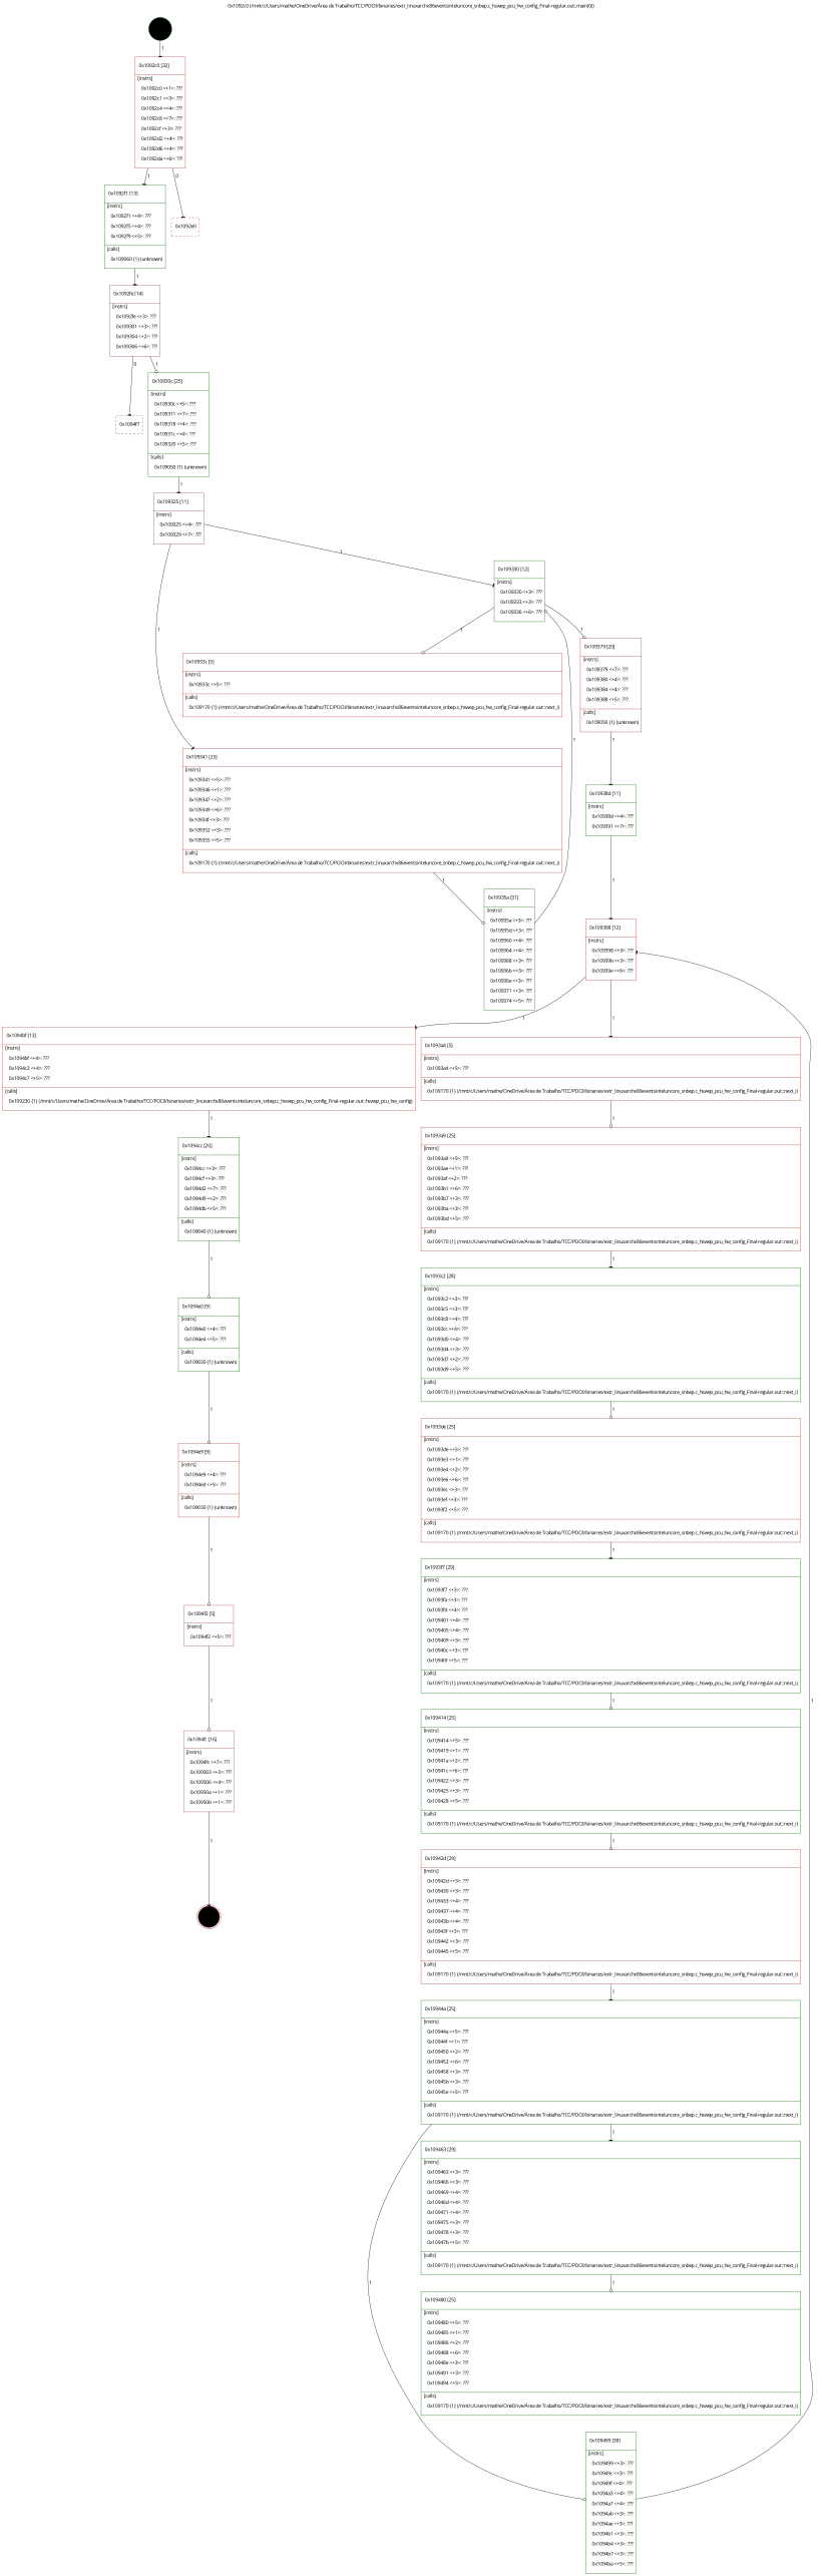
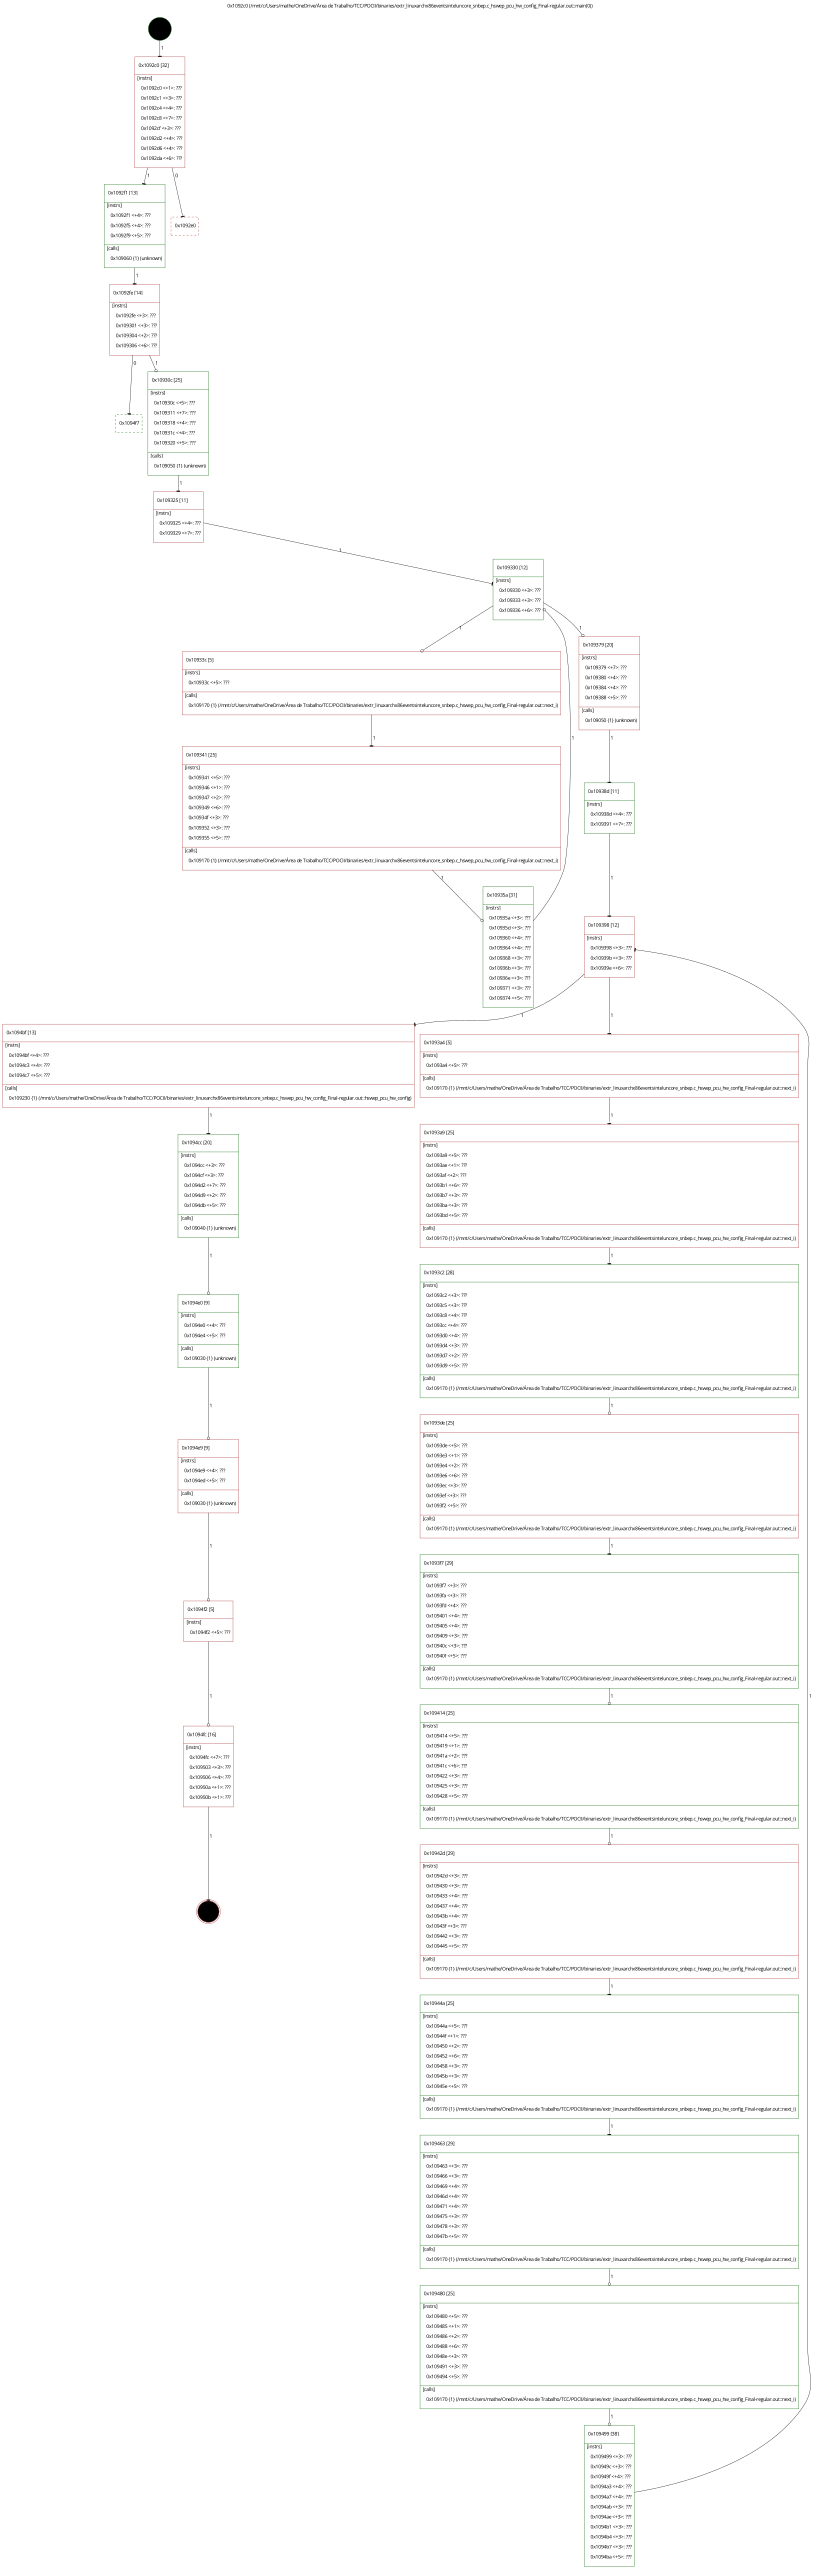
  digraph {
    fontname="Open Sans"
    label="0x1092c0 (/mnt/c/Users/mathe/OneDrive/Área de Trabalho/TCC/POCII/binaries/extr_linuxarchx86eventsinteluncore_snbep.c_hswep_pcu_hw_config_Final-regular.out::main(0))"
    labelloc=t
    node [color=brown fontname="Open Sans" shape=record]
    edge [arrowhead=tee fontname="Open Sans"]
    Entry [color=darkgreen fillcolor=black height=0.3 shape=circle style=filled width=0.3]
    n2 [label="{\n     0x1092c0 [32]\l\n     | [instrs]\l\n     &nbsp;&nbsp;0x1092c0 \<+1\>: ???\l\n     &nbsp;&nbsp;0x1092c1 \<+3\>: ???\l\n     &nbsp;&nbsp;0x1092c4 \<+4\>: ???\l\n     &nbsp;&nbsp;0x1092c8 \<+7\>: ???\l\n     &nbsp;&nbsp;0x1092cf \<+3\>: ???\l\n     &nbsp;&nbsp;0x1092d2 \<+4\>: ???\l\n     &nbsp;&nbsp;0x1092d6 \<+4\>: ???\l\n     &nbsp;&nbsp;0x1092da \<+6\>: ???\l\n  }"]
    n3 [color=darkgreen label="{\n     0x1092f1 [13]\l\n     | [instrs]\l\n     &nbsp;&nbsp;0x1092f1 \<+4\>: ???\l\n     &nbsp;&nbsp;0x1092f5 \<+4\>: ???\l\n     &nbsp;&nbsp;0x1092f9 \<+5\>: ???\l\n     | [calls]\l\n     &nbsp;&nbsp;0x109060 \{1\} (unknown)\l\n  }"]
    n4 [label="{\n     0x1092e0\l\n  }" style=dashed]
    n5 [label="{\n     0x1092fe [14]\l\n     | [instrs]\l\n     &nbsp;&nbsp;0x1092fe \<+3\>: ???\l\n     &nbsp;&nbsp;0x109301 \<+3\>: ???\l\n     &nbsp;&nbsp;0x109304 \<+2\>: ???\l\n     &nbsp;&nbsp;0x109306 \<+6\>: ???\l\n  }"]
    n6 [color=darkgreen label="{\n     0x1094f7\l\n  }" style=dashed]
    n7 [color=darkgreen label="{\n     0x10930c [25]\l\n     | [instrs]\l\n     &nbsp;&nbsp;0x10930c \<+5\>: ???\l\n     &nbsp;&nbsp;0x109311 \<+7\>: ???\l\n     &nbsp;&nbsp;0x109318 \<+4\>: ???\l\n     &nbsp;&nbsp;0x10931c \<+4\>: ???\l\n     &nbsp;&nbsp;0x109320 \<+5\>: ???\l\n     | [calls]\l\n     &nbsp;&nbsp;0x109050 \{1\} (unknown)\l\n  }"]
    n8 [label="{\n     0x109325 [11]\l\n     | [instrs]\l\n     &nbsp;&nbsp;0x109325 \<+4\>: ???\l\n     &nbsp;&nbsp;0x109329 \<+7\>: ???\l\n  }"]
    n9 [color=darkgreen label="{\n     0x109330 [12]\l\n     | [instrs]\l\n     &nbsp;&nbsp;0x109330 \<+3\>: ???\l\n     &nbsp;&nbsp;0x109333 \<+3\>: ???\l\n     &nbsp;&nbsp;0x109336 \<+6\>: ???\l\n  }"]
    Exit [fillcolor=black height=0.3 peripheries=2 shape=circle style=filled width=0.3]
    n11 [label="{\n     0x109379 [20]\l\n     | [instrs]\l\n     &nbsp;&nbsp;0x109379 \<+7\>: ???\l\n     &nbsp;&nbsp;0x109380 \<+4\>: ???\l\n     &nbsp;&nbsp;0x109384 \<+4\>: ???\l\n     &nbsp;&nbsp;0x109388 \<+5\>: ???\l\n     | [calls]\l\n     &nbsp;&nbsp;0x109050 \{1\} (unknown)\l\n  }"]
    n12 [label="{\n     0x10933c [5]\l\n     | [instrs]\l\n     &nbsp;&nbsp;0x10933c \<+5\>: ???\l\n     | [calls]\l\n     &nbsp;&nbsp;0x109170 \{1\} (/mnt/c/Users/mathe/OneDrive/Área de Trabalho/TCC/POCII/binaries/extr_linuxarchx86eventsinteluncore_snbep.c_hswep_pcu_hw_config_Final-regular.out::next_i)\l\n  }"]
    n13 [color=darkgreen label="{\n     0x10938d [11]\l\n     | [instrs]\l\n     &nbsp;&nbsp;0x10938d \<+4\>: ???\l\n     &nbsp;&nbsp;0x109391 \<+7\>: ???\l\n  }"]
    n14 [label="{\n     0x109341 [25]\l\n     | [instrs]\l\n     &nbsp;&nbsp;0x109341 \<+5\>: ???\l\n     &nbsp;&nbsp;0x109346 \<+1\>: ???\l\n     &nbsp;&nbsp;0x109347 \<+2\>: ???\l\n     &nbsp;&nbsp;0x109349 \<+6\>: ???\l\n     &nbsp;&nbsp;0x10934f \<+3\>: ???\l\n     &nbsp;&nbsp;0x109352 \<+3\>: ???\l\n     &nbsp;&nbsp;0x109355 \<+5\>: ???\l\n     | [calls]\l\n     &nbsp;&nbsp;0x109170 \{1\} (/mnt/c/Users/mathe/OneDrive/Área de Trabalho/TCC/POCII/binaries/extr_linuxarchx86eventsinteluncore_snbep.c_hswep_pcu_hw_config_Final-regular.out::next_i)\l\n  }"]
    n15 [label="{\n     0x109398 [12]\l\n     | [instrs]\l\n     &nbsp;&nbsp;0x109398 \<+3\>: ???\l\n     &nbsp;&nbsp;0x10939b \<+3\>: ???\l\n     &nbsp;&nbsp;0x10939e \<+6\>: ???\l\n  }"]
    n16 [color=darkgreen label="{\n     0x10935a [31]\l\n     | [instrs]\l\n     &nbsp;&nbsp;0x10935a \<+3\>: ???\l\n     &nbsp;&nbsp;0x10935d \<+3\>: ???\l\n     &nbsp;&nbsp;0x109360 \<+4\>: ???\l\n     &nbsp;&nbsp;0x109364 \<+4\>: ???\l\n     &nbsp;&nbsp;0x109368 \<+3\>: ???\l\n     &nbsp;&nbsp;0x10936b \<+3\>: ???\l\n     &nbsp;&nbsp;0x10936e \<+3\>: ???\l\n     &nbsp;&nbsp;0x109371 \<+3\>: ???\l\n     &nbsp;&nbsp;0x109374 \<+5\>: ???\l\n  }"]
    n17 [label="{\n     0x1094bf [13]\l\n     | [instrs]\l\n     &nbsp;&nbsp;0x1094bf \<+4\>: ???\l\n     &nbsp;&nbsp;0x1094c3 \<+4\>: ???\l\n     &nbsp;&nbsp;0x1094c7 \<+5\>: ???\l\n     | [calls]\l\n     &nbsp;&nbsp;0x109230 \{1\} (/mnt/c/Users/mathe/OneDrive/Área de Trabalho/TCC/POCII/binaries/extr_linuxarchx86eventsinteluncore_snbep.c_hswep_pcu_hw_config_Final-regular.out::hswep_pcu_hw_config)\l\n  }"]
    n18 [label="{\n     0x1093a4 [5]\l\n     | [instrs]\l\n     &nbsp;&nbsp;0x1093a4 \<+5\>: ???\l\n     | [calls]\l\n     &nbsp;&nbsp;0x109170 \{1\} (/mnt/c/Users/mathe/OneDrive/Área de Trabalho/TCC/POCII/binaries/extr_linuxarchx86eventsinteluncore_snbep.c_hswep_pcu_hw_config_Final-regular.out::next_i)\l\n  }"]
    n19 [color=darkgreen label="{\n     0x1094cc [20]\l\n     | [instrs]\l\n     &nbsp;&nbsp;0x1094cc \<+3\>: ???\l\n     &nbsp;&nbsp;0x1094cf \<+3\>: ???\l\n     &nbsp;&nbsp;0x1094d2 \<+7\>: ???\l\n     &nbsp;&nbsp;0x1094d9 \<+2\>: ???\l\n     &nbsp;&nbsp;0x1094db \<+5\>: ???\l\n     | [calls]\l\n     &nbsp;&nbsp;0x109040 \{1\} (unknown)\l\n  }"]
    n20 [label="{\n     0x1093a9 [25]\l\n     | [instrs]\l\n     &nbsp;&nbsp;0x1093a9 \<+5\>: ???\l\n     &nbsp;&nbsp;0x1093ae \<+1\>: ???\l\n     &nbsp;&nbsp;0x1093af \<+2\>: ???\l\n     &nbsp;&nbsp;0x1093b1 \<+6\>: ???\l\n     &nbsp;&nbsp;0x1093b7 \<+3\>: ???\l\n     &nbsp;&nbsp;0x1093ba \<+3\>: ???\l\n     &nbsp;&nbsp;0x1093bd \<+5\>: ???\l\n     | [calls]\l\n     &nbsp;&nbsp;0x109170 \{1\} (/mnt/c/Users/mathe/OneDrive/Área de Trabalho/TCC/POCII/binaries/extr_linuxarchx86eventsinteluncore_snbep.c_hswep_pcu_hw_config_Final-regular.out::next_i)\l\n  }"]
    n21 [color=darkgreen label="{\n     0x1094e0 [9]\l\n     | [instrs]\l\n     &nbsp;&nbsp;0x1094e0 \<+4\>: ???\l\n     &nbsp;&nbsp;0x1094e4 \<+5\>: ???\l\n     | [calls]\l\n     &nbsp;&nbsp;0x109030 \{1\} (unknown)\l\n  }"]
    n22 [color=darkgreen label="{\n     0x1093c2 [28]\l\n     | [instrs]\l\n     &nbsp;&nbsp;0x1093c2 \<+3\>: ???\l\n     &nbsp;&nbsp;0x1093c5 \<+3\>: ???\l\n     &nbsp;&nbsp;0x1093c8 \<+4\>: ???\l\n     &nbsp;&nbsp;0x1093cc \<+4\>: ???\l\n     &nbsp;&nbsp;0x1093d0 \<+4\>: ???\l\n     &nbsp;&nbsp;0x1093d4 \<+3\>: ???\l\n     &nbsp;&nbsp;0x1093d7 \<+2\>: ???\l\n     &nbsp;&nbsp;0x1093d9 \<+5\>: ???\l\n     | [calls]\l\n     &nbsp;&nbsp;0x109170 \{1\} (/mnt/c/Users/mathe/OneDrive/Área de Trabalho/TCC/POCII/binaries/extr_linuxarchx86eventsinteluncore_snbep.c_hswep_pcu_hw_config_Final-regular.out::next_i)\l\n  }"]
    n23 [label="{\n     0x1093de [25]\l\n     | [instrs]\l\n     &nbsp;&nbsp;0x1093de \<+5\>: ???\l\n     &nbsp;&nbsp;0x1093e3 \<+1\>: ???\l\n     &nbsp;&nbsp;0x1093e4 \<+2\>: ???\l\n     &nbsp;&nbsp;0x1093e6 \<+6\>: ???\l\n     &nbsp;&nbsp;0x1093ec \<+3\>: ???\l\n     &nbsp;&nbsp;0x1093ef \<+3\>: ???\l\n     &nbsp;&nbsp;0x1093f2 \<+5\>: ???\l\n     | [calls]\l\n     &nbsp;&nbsp;0x109170 \{1\} (/mnt/c/Users/mathe/OneDrive/Área de Trabalho/TCC/POCII/binaries/extr_linuxarchx86eventsinteluncore_snbep.c_hswep_pcu_hw_config_Final-regular.out::next_i)\l\n  }"]
    n24 [color=darkgreen label="{\n     0x1093f7 [29]\l\n     | [instrs]\l\n     &nbsp;&nbsp;0x1093f7 \<+3\>: ???\l\n     &nbsp;&nbsp;0x1093fa \<+3\>: ???\l\n     &nbsp;&nbsp;0x1093fd \<+4\>: ???\l\n     &nbsp;&nbsp;0x109401 \<+4\>: ???\l\n     &nbsp;&nbsp;0x109405 \<+4\>: ???\l\n     &nbsp;&nbsp;0x109409 \<+3\>: ???\l\n     &nbsp;&nbsp;0x10940c \<+3\>: ???\l\n     &nbsp;&nbsp;0x10940f \<+5\>: ???\l\n     | [calls]\l\n     &nbsp;&nbsp;0x109170 \{1\} (/mnt/c/Users/mathe/OneDrive/Área de Trabalho/TCC/POCII/binaries/extr_linuxarchx86eventsinteluncore_snbep.c_hswep_pcu_hw_config_Final-regular.out::next_i)\l\n  }"]
    n25 [color=darkgreen label="{\n     0x109414 [25]\l\n     | [instrs]\l\n     &nbsp;&nbsp;0x109414 \<+5\>: ???\l\n     &nbsp;&nbsp;0x109419 \<+1\>: ???\l\n     &nbsp;&nbsp;0x10941a \<+2\>: ???\l\n     &nbsp;&nbsp;0x10941c \<+6\>: ???\l\n     &nbsp;&nbsp;0x109422 \<+3\>: ???\l\n     &nbsp;&nbsp;0x109425 \<+3\>: ???\l\n     &nbsp;&nbsp;0x109428 \<+5\>: ???\l\n     | [calls]\l\n     &nbsp;&nbsp;0x109170 \{1\} (/mnt/c/Users/mathe/OneDrive/Área de Trabalho/TCC/POCII/binaries/extr_linuxarchx86eventsinteluncore_snbep.c_hswep_pcu_hw_config_Final-regular.out::next_i)\l\n  }"]
    n26 [label="{\n     0x10942d [29]\l\n     | [instrs]\l\n     &nbsp;&nbsp;0x10942d \<+3\>: ???\l\n     &nbsp;&nbsp;0x109430 \<+3\>: ???\l\n     &nbsp;&nbsp;0x109433 \<+4\>: ???\l\n     &nbsp;&nbsp;0x109437 \<+4\>: ???\l\n     &nbsp;&nbsp;0x10943b \<+4\>: ???\l\n     &nbsp;&nbsp;0x10943f \<+3\>: ???\l\n     &nbsp;&nbsp;0x109442 \<+3\>: ???\l\n     &nbsp;&nbsp;0x109445 \<+5\>: ???\l\n     | [calls]\l\n     &nbsp;&nbsp;0x109170 \{1\} (/mnt/c/Users/mathe/OneDrive/Área de Trabalho/TCC/POCII/binaries/extr_linuxarchx86eventsinteluncore_snbep.c_hswep_pcu_hw_config_Final-regular.out::next_i)\l\n  }"]
    n27 [color=darkgreen label="{\n     0x10944a [25]\l\n     | [instrs]\l\n     &nbsp;&nbsp;0x10944a \<+5\>: ???\l\n     &nbsp;&nbsp;0x10944f \<+1\>: ???\l\n     &nbsp;&nbsp;0x109450 \<+2\>: ???\l\n     &nbsp;&nbsp;0x109452 \<+6\>: ???\l\n     &nbsp;&nbsp;0x109458 \<+3\>: ???\l\n     &nbsp;&nbsp;0x10945b \<+3\>: ???\l\n     &nbsp;&nbsp;0x10945e \<+5\>: ???\l\n     | [calls]\l\n     &nbsp;&nbsp;0x109170 \{1\} (/mnt/c/Users/mathe/OneDrive/Área de Trabalho/TCC/POCII/binaries/extr_linuxarchx86eventsinteluncore_snbep.c_hswep_pcu_hw_config_Final-regular.out::next_i)\l\n  }"]
    n28 [color=darkgreen label="{\n     0x109463 [29]\l\n     | [instrs]\l\n     &nbsp;&nbsp;0x109463 \<+3\>: ???\l\n     &nbsp;&nbsp;0x109466 \<+3\>: ???\l\n     &nbsp;&nbsp;0x109469 \<+4\>: ???\l\n     &nbsp;&nbsp;0x10946d \<+4\>: ???\l\n     &nbsp;&nbsp;0x109471 \<+4\>: ???\l\n     &nbsp;&nbsp;0x109475 \<+3\>: ???\l\n     &nbsp;&nbsp;0x109478 \<+3\>: ???\l\n     &nbsp;&nbsp;0x10947b \<+5\>: ???\l\n     | [calls]\l\n     &nbsp;&nbsp;0x109170 \{1\} (/mnt/c/Users/mathe/OneDrive/Área de Trabalho/TCC/POCII/binaries/extr_linuxarchx86eventsinteluncore_snbep.c_hswep_pcu_hw_config_Final-regular.out::next_i)\l\n  }"]
    n29 [color=darkgreen label="{\n     0x109480 [25]\l\n     | [instrs]\l\n     &nbsp;&nbsp;0x109480 \<+5\>: ???\l\n     &nbsp;&nbsp;0x109485 \<+1\>: ???\l\n     &nbsp;&nbsp;0x109486 \<+2\>: ???\l\n     &nbsp;&nbsp;0x109488 \<+6\>: ???\l\n     &nbsp;&nbsp;0x10948e \<+3\>: ???\l\n     &nbsp;&nbsp;0x109491 \<+3\>: ???\l\n     &nbsp;&nbsp;0x109494 \<+5\>: ???\l\n     | [calls]\l\n     &nbsp;&nbsp;0x109170 \{1\} (/mnt/c/Users/mathe/OneDrive/Área de Trabalho/TCC/POCII/binaries/extr_linuxarchx86eventsinteluncore_snbep.c_hswep_pcu_hw_config_Final-regular.out::next_i)\l\n  }"]
    n30 [color=darkgreen label="{\n     0x109499 [38]\l\n     | [instrs]\l\n     &nbsp;&nbsp;0x109499 \<+3\>: ???\l\n     &nbsp;&nbsp;0x10949c \<+3\>: ???\l\n     &nbsp;&nbsp;0x10949f \<+4\>: ???\l\n     &nbsp;&nbsp;0x1094a3 \<+4\>: ???\l\n     &nbsp;&nbsp;0x1094a7 \<+4\>: ???\l\n     &nbsp;&nbsp;0x1094ab \<+3\>: ???\l\n     &nbsp;&nbsp;0x1094ae \<+3\>: ???\l\n     &nbsp;&nbsp;0x1094b1 \<+3\>: ???\l\n     &nbsp;&nbsp;0x1094b4 \<+3\>: ???\l\n     &nbsp;&nbsp;0x1094b7 \<+3\>: ???\l\n     &nbsp;&nbsp;0x1094ba \<+5\>: ???\l\n  }"]
    n31 [label="{\n     0x1094e9 [9]\l\n     | [instrs]\l\n     &nbsp;&nbsp;0x1094e9 \<+4\>: ???\l\n     &nbsp;&nbsp;0x1094ed \<+5\>: ???\l\n     | [calls]\l\n     &nbsp;&nbsp;0x109030 \{1\} (unknown)\l\n  }"]
    n32 [label="{\n     0x1094f2 [5]\l\n     | [instrs]\l\n     &nbsp;&nbsp;0x1094f2 \<+5\>: ???\l\n  }"]
    n33 [label="{\n     0x1094fc [16]\l\n     | [instrs]\l\n     &nbsp;&nbsp;0x1094fc \<+7\>: ???\l\n     &nbsp;&nbsp;0x109503 \<+3\>: ???\l\n     &nbsp;&nbsp;0x109506 \<+4\>: ???\l\n     &nbsp;&nbsp;0x10950a \<+1\>: ???\l\n     &nbsp;&nbsp;0x10950b \<+1\>: ???\l\n  }"]
    Entry -> n2 [label=" 1"]
    n2 -> n3 [label=" 1"]
    n2 -> n4 [label=" 0"]
    n3 -> n5 [label=" 1"]
    n5 -> n6 [label=" 0"]
    n5 -> n7 [arrowhead=odot label=" 1"]
    n7 -> n8 [label=" 1"]
    n8 -> n9 [label=" 1"]
    n9 -> n11 [arrowhead=odot label=" 1"]
    n9 -> n12 [arrowhead=odot label=" 1"]
    n11 -> n13 [label=" 1"]
-   n8 -> n14 [label=" 1"]
+   n12 -> n14 [label=" 1"]
    n13 -> n15 [label=" 1"]
    n14 -> n16 [arrowhead=odot label=" 1"]
    n15 -> n17 [label=" 1"]
    n15 -> n18 [label=" 1"]
    n16 -> n9 [arrowhead=odot label=" 1"]
    n17 -> n19 [label=" 1"]
-   n18 -> n20 [arrowhead=odot label=" 1"]
+   n18 -> n20 [label=" 1"]
    n19 -> n21 [arrowhead=odot label=" 1"]
    n20 -> n22 [label=" 1"]
    n21 -> n31 [arrowhead=odot label=" 1"]
    n22 -> n23 [arrowhead=odot label=" 1"]
    n23 -> n24 [label=" 1"]
    n24 -> n25 [arrowhead=odot label=" 1"]
    n25 -> n26 [arrowhead=odot label=" 1"]
    n26 -> n27 [label=" 1"]
    n27 -> n28 [label=" 1"]
    n28 -> n29 [arrowhead=odot label=" 1"]
-   n27 -> n30 [arrowhead=odot label=" 1"]
+   n29 -> n30 [arrowhead=odot label=" 1"]
    n30 -> n15 [label=" 1"]
    n31 -> n32 [arrowhead=odot label=" 1"]
    n32 -> n33 [arrowhead=odot label=" 1"]
    n33 -> Exit [label=" 1"]
  }
